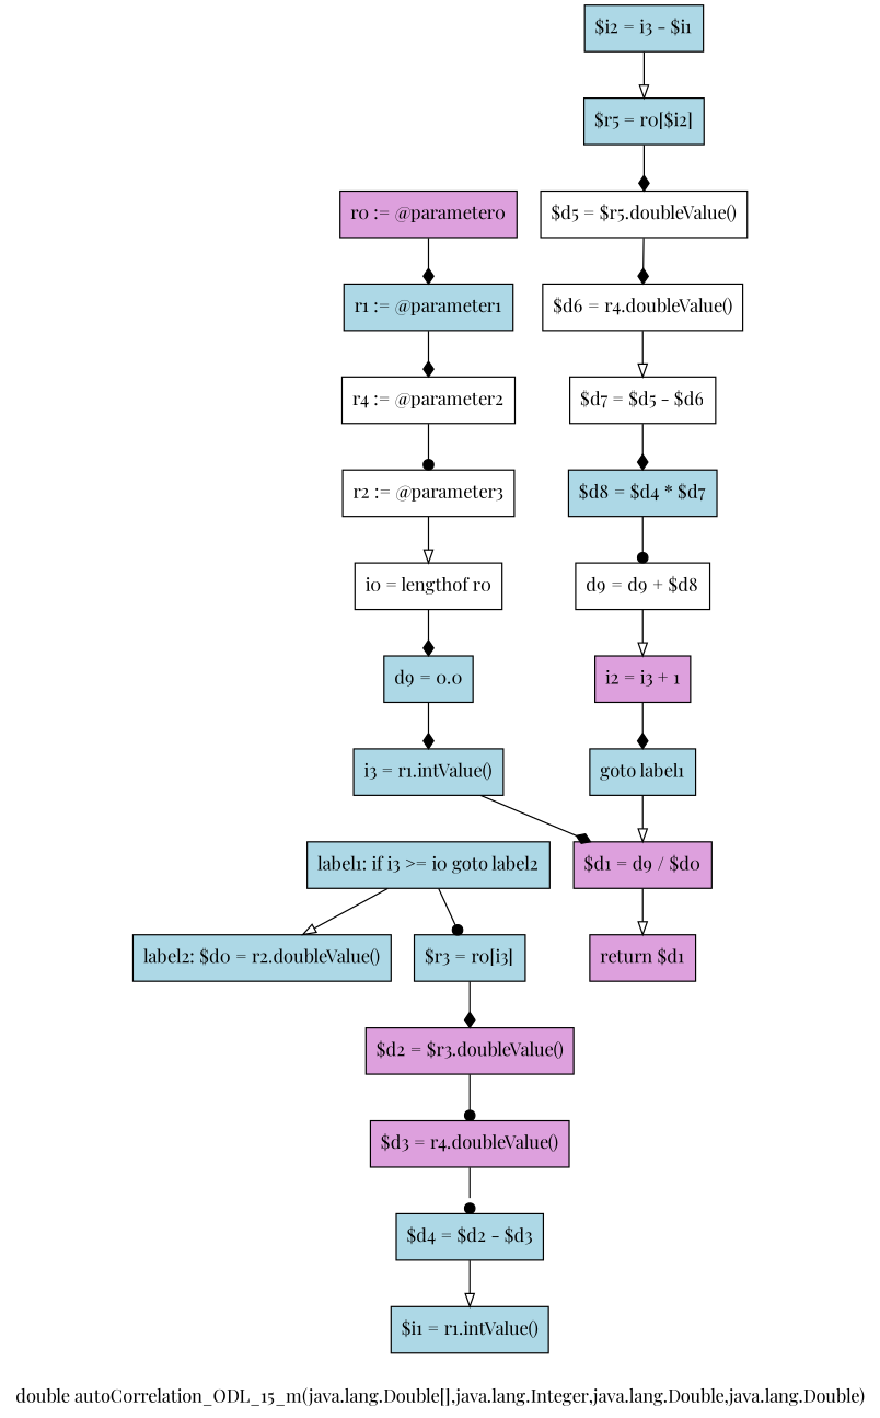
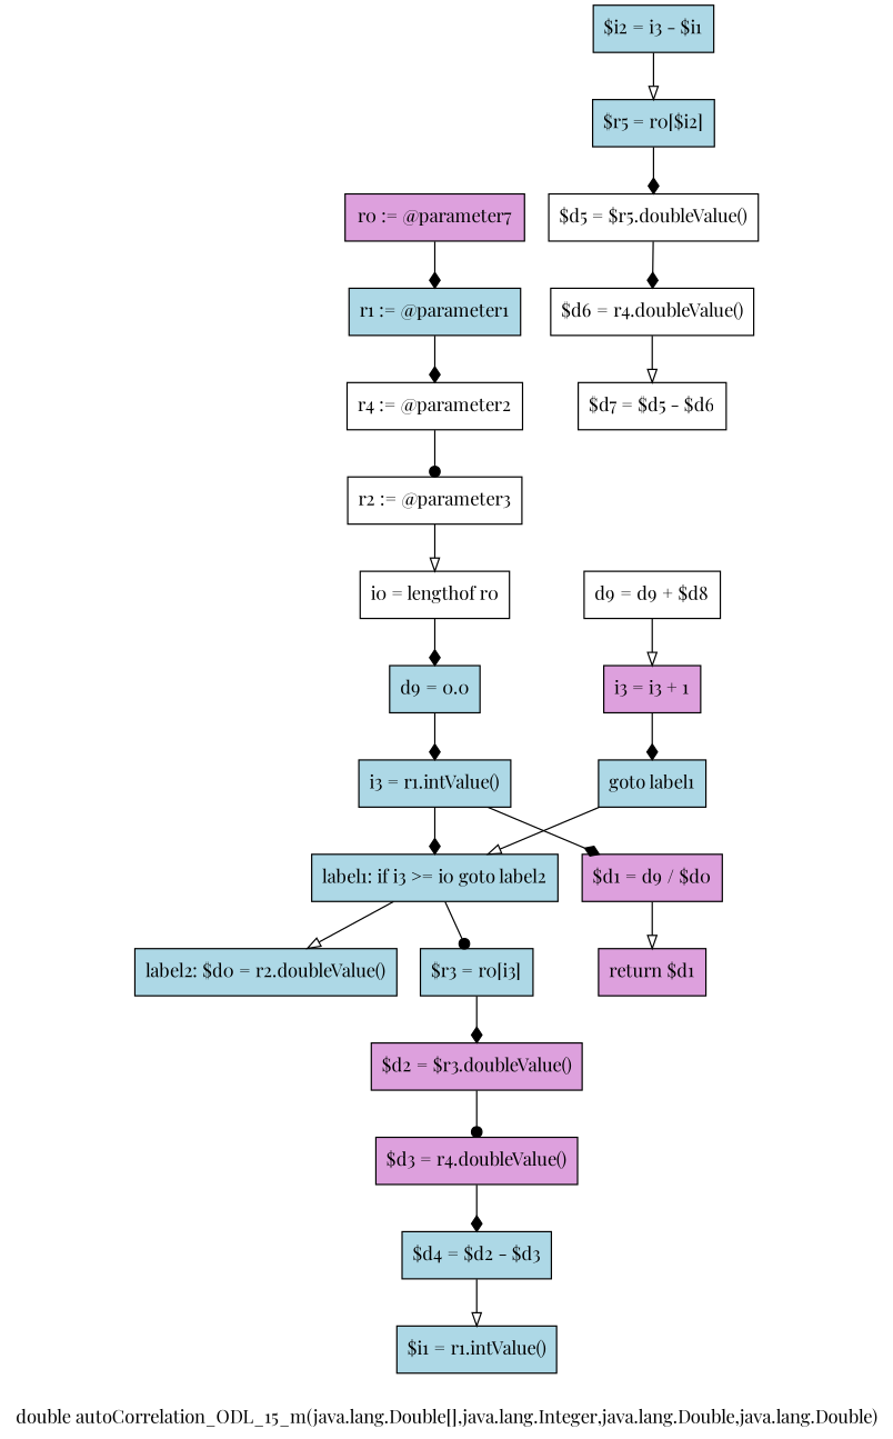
  digraph {
    fontname="Playfair Display"
    label="double autoCorrelation_ODL_15_m(java.lang.Double[],java.lang.Integer,java.lang.Double,java.lang.Double)"
    node [fillcolor=lightblue fontname="Playfair Display" shape=box style=filled]
    edge [arrowhead=diamond fontname="Playfair Display"]
-   n1 [fillcolor=plum label="r0 := @parameter0"]
+   n1 [fillcolor=plum label="r0 := @parameter7"]
    n2 [label="r1 := @parameter1"]
    n3 [fillcolor=white label="r4 := @parameter2"]
    n4 [fillcolor=white label="r2 := @parameter3"]
    n5 [fillcolor=white label="i0 = lengthof r0"]
    n6 [label="d9 = 0.0"]
    n7 [label="i3 = r1.intValue()"]
    n8 [label="label1: if i3 >= i0 goto label2"]
    n9 [fillcolor=plum label="$d1 = d9 / $d0"]
    n10 [label="$r3 = r0[i3]"]
    n11 [label="label2: $d0 = r2.doubleValue()"]
    n12 [fillcolor=plum label="$d2 = $r3.doubleValue()"]
    n13 [fillcolor=plum label="$d3 = r4.doubleValue()"]
    n14 [fillcolor=plum label="return $d1"]
    n15 [label="$d4 = $d2 - $d3"]
    n16 [label="$i1 = r1.intValue()"]
    n17 [label="$i2 = i3 - $i1"]
    n18 [label="$r5 = r0[$i2]"]
    n19 [fillcolor=white label="$d5 = $r5.doubleValue()"]
    n20 [fillcolor=white label="$d6 = r4.doubleValue()"]
    n21 [fillcolor=white label="$d7 = $d5 - $d6"]
-   n22 [label="$d8 = $d4 * $d7"]
    n23 [fillcolor=white label="d9 = d9 + $d8"]
-   n24 [fillcolor=plum label="i2 = i3 + 1"]
+   n24 [fillcolor=plum label="i3 = i3 + 1"]
    n25 [label="goto label1"]
    n1 -> n2
    n2 -> n3
    n3 -> n4 [arrowhead=dot]
    n4 -> n5 [arrowhead=onormal]
    n5 -> n6
    n6 -> n7
+   n7 -> n8
    n7 -> n9
    n8 -> n10 [arrowhead=dot]
    n8 -> n11 [arrowhead=onormal]
    n9 -> n14 [arrowhead=onormal]
    n10 -> n12
    n12 -> n13 [arrowhead=dot]
-   n13 -> n15 [arrowhead=dot]
+   n13 -> n15
    n15 -> n16 [arrowhead=onormal]
    n17 -> n18 [arrowhead=onormal]
    n18 -> n19
    n19 -> n20
    n20 -> n21 [arrowhead=onormal]
-   n21 -> n22
-   n22 -> n23 [arrowhead=dot]
    n23 -> n24 [arrowhead=onormal]
    n24 -> n25
-   n25 -> n9 [arrowhead=onormal]
+   n25 -> n8 [arrowhead=onormal]
  }
